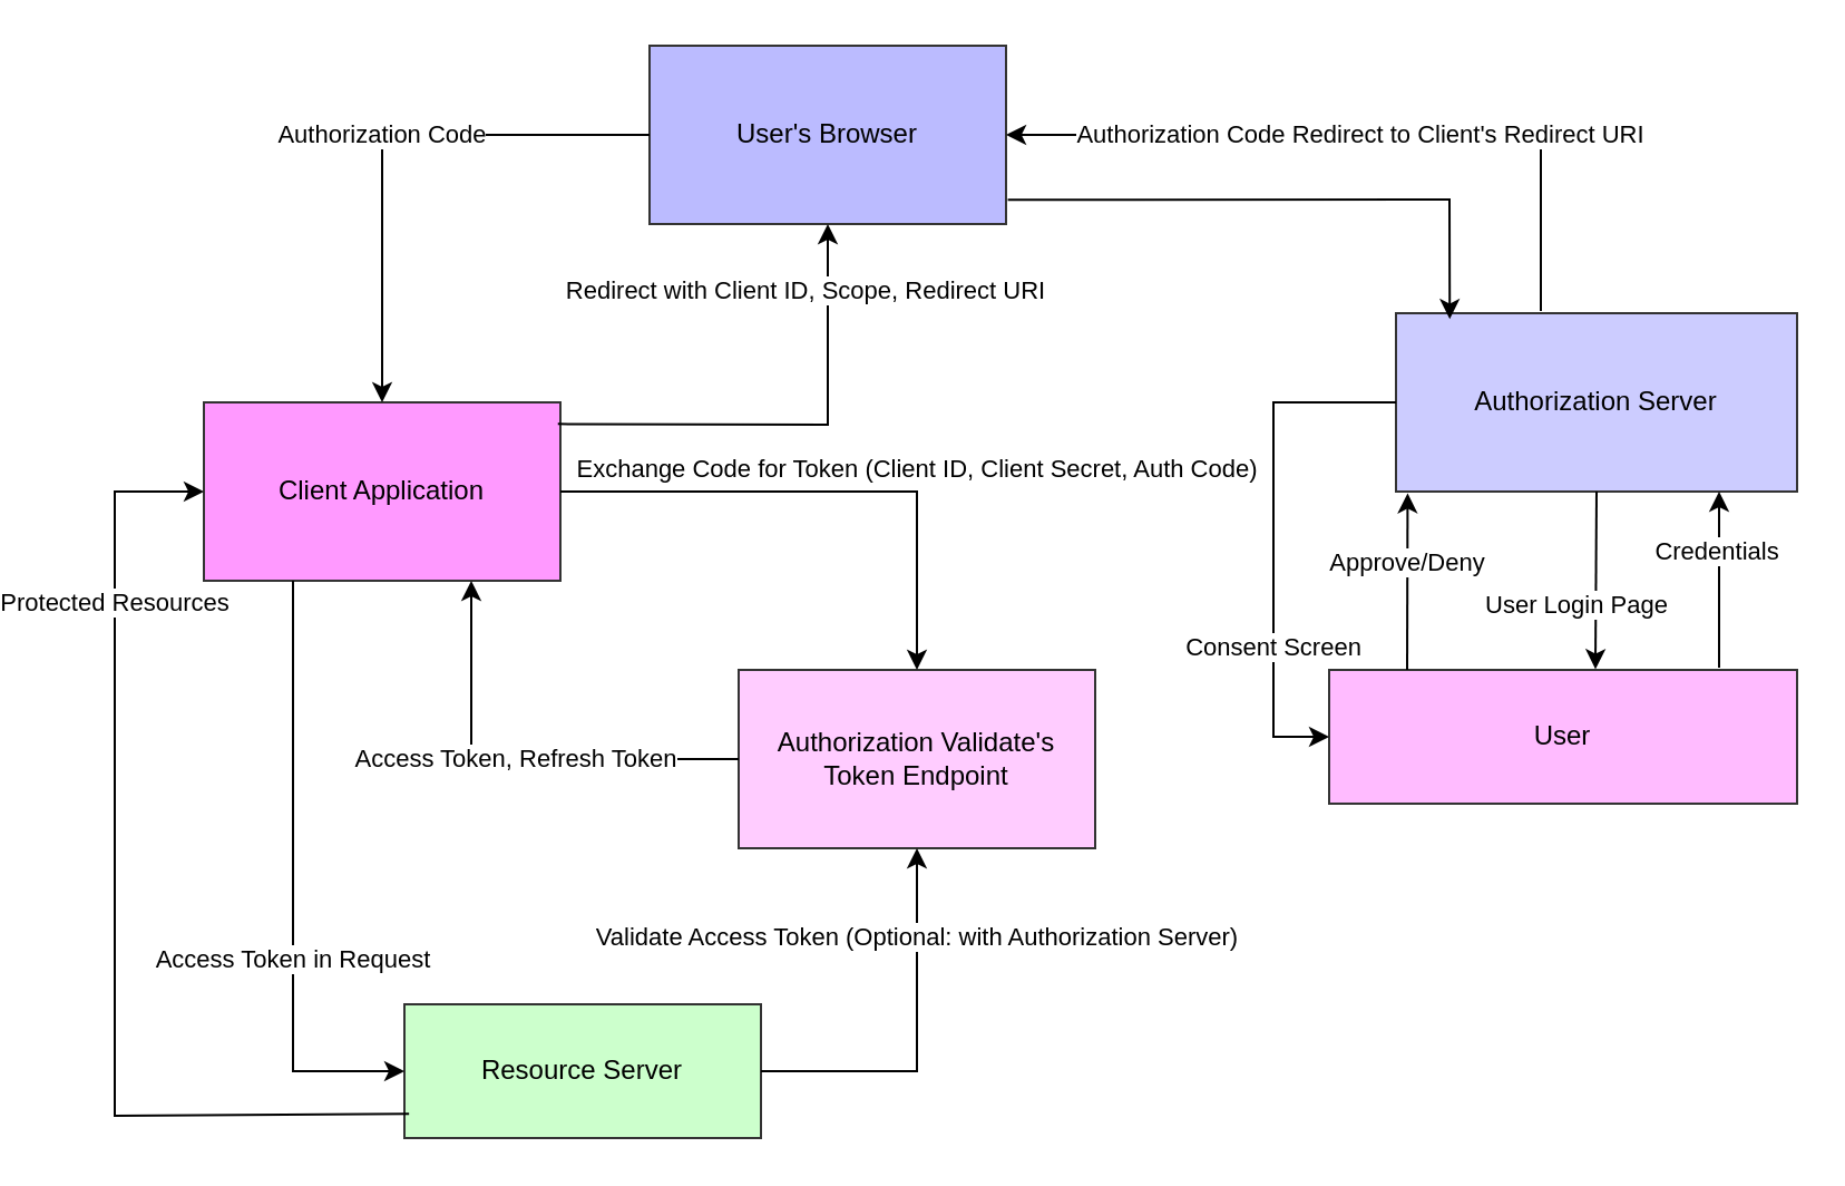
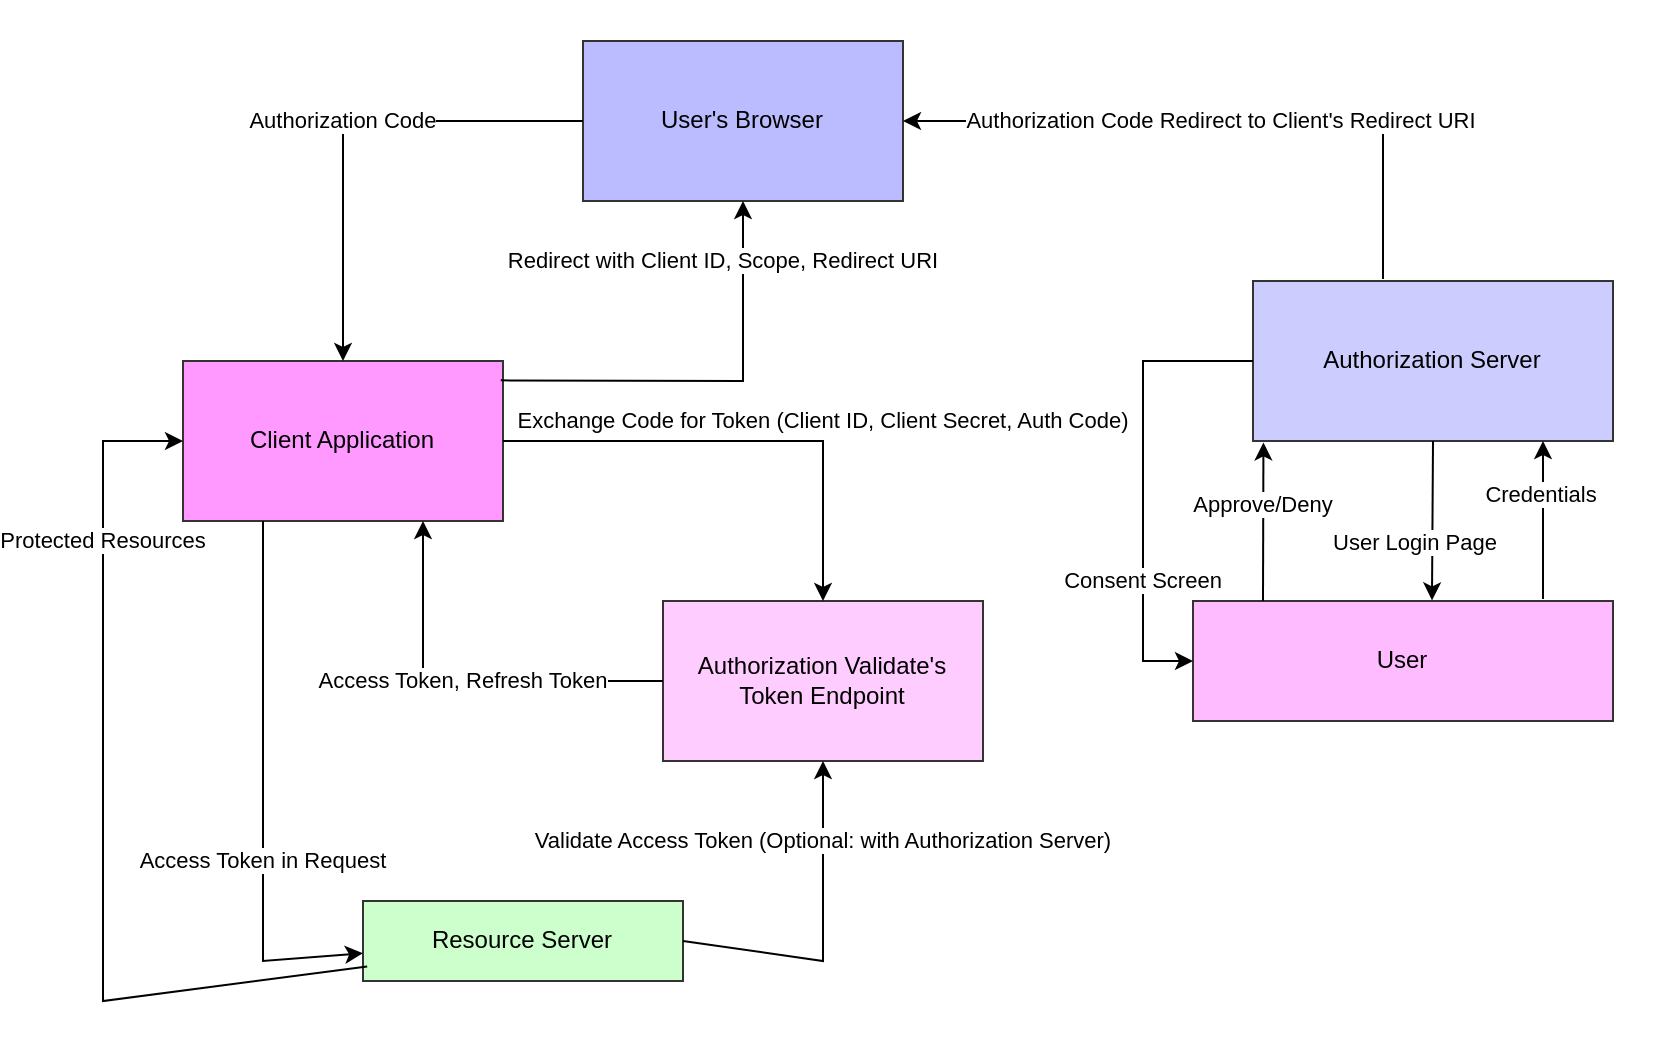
  <mxCell id="0" />
  <mxCell id="1" parent="0" />
  <mxCell id="2" value="Client Application" style="rounded=0;whiteSpace=wrap;html=1;fillColor=#f9f;strokeColor=#333;" vertex="1" parent="1"><mxGeometry x="60" y="180" width="160" height="80" as="geometry" /></mxCell>
  <mxCell id="3" value="User's Browser" style="rounded=0;whiteSpace=wrap;html=1;fillColor=#bbf;strokeColor=#333;" vertex="1" parent="1"><mxGeometry x="260" y="20" width="160" height="80" as="geometry" /></mxCell>
  <mxCell id="4" value="Authorization Server" style="rounded=0;whiteSpace=wrap;html=1;fillColor=#ccf;strokeColor=#333;" vertex="1" parent="1"><mxGeometry x="595" y="140" width="180" height="80" as="geometry" /></mxCell>
  <mxCell id="5" value="User" style="rounded=0;whiteSpace=wrap;html=1;fillColor=#fbf;strokeColor=#333;" vertex="1" parent="1"><mxGeometry x="565" y="300" width="210" height="60" as="geometry" /></mxCell>
  <mxCell id="6" value="Authorization Validate's Token Endpoint" style="rounded=0;whiteSpace=wrap;html=1;fillColor=#fcf;strokeColor=#333;" vertex="1" parent="1"><mxGeometry x="300" y="300" width="160" height="80" as="geometry" /></mxCell>
- <mxCell id="7" value="Resource Server" style="rounded=0;whiteSpace=wrap;html=1;fillColor=#cfc;strokeColor=#333;" vertex="1" parent="1"><mxGeometry x="150" y="450" width="160" height="60" as="geometry" /></mxCell>
+ <mxCell id="7" value="Resource Server" style="rounded=0;whiteSpace=wrap;html=1;fillColor=#cfc;strokeColor=#333;" vertex="1" parent="1"><mxGeometry x="150" y="450" width="160" height="40" as="geometry" /></mxCell>
  <mxCell id="8" value="" style="endArrow=classic;html=1;rounded=0;exitX=0.993;exitY=0.121;exitDx=0;exitDy=0;exitPerimeter=0;" edge="1" parent="1" source="2" target="3"><mxGeometry width="50" height="50" relative="1" as="geometry"><mxPoint x="220" y="90" as="sourcePoint" /><mxPoint x="270" y="90" as="targetPoint" /><Array as="points"><mxPoint x="340" y="190" /></Array></mxGeometry></mxCell>
  <mxCell id="9" value="Redirect with Client ID, Scope, Redirect URI" style="edgeLabel;html=1;align=center;verticalAlign=middle;resizable=0;points=[];" vertex="1" connectable="0" parent="8"><mxGeometry x="0.04" y="-3" relative="1" as="geometry"><mxPoint x="1" y="-63" as="offset" /></mxGeometry></mxCell>
- <mxCell id="10" value="" style="endArrow=classic;html=1;rounded=0;exitX=1.005;exitY=0.864;exitDx=0;exitDy=0;entryX=0.134;entryY=0.033;entryDx=0;entryDy=0;entryPerimeter=0;exitPerimeter=0;" edge="1" parent="1" source="3" target="4"><mxGeometry width="50" height="50" relative="1" as="geometry"><mxPoint x="450" y="90" as="sourcePoint" /><mxPoint x="620" y="140" as="targetPoint" /><Array as="points"><mxPoint x="619" y="89" /></Array></mxGeometry></mxCell>
  <mxCell id="11" value="User Login Page" style="endArrow=classic;html=1;rounded=0;entryX=0.569;entryY=-0.005;entryDx=0;entryDy=0;exitX=0.5;exitY=1;exitDx=0;exitDy=0;entryPerimeter=0;" edge="1" parent="1" source="4" target="5"><mxGeometry x="0.286" y="-9" width="50" height="50" relative="1" as="geometry"><mxPoint x="690" y="230" as="sourcePoint" /><mxPoint x="760" y="240" as="targetPoint" /><mxPoint as="offset" /></mxGeometry></mxCell>
  <mxCell id="12" value="Credentials" style="endArrow=classic;html=1;rounded=0;" edge="1" parent="1"><mxGeometry x="0.309" y="1" width="50" height="50" relative="1" as="geometry"><mxPoint x="740" y="299" as="sourcePoint" /><mxPoint x="740" y="220" as="targetPoint" /><mxPoint as="offset" /></mxGeometry></mxCell>
  <mxCell id="13" value="Consent Screen" style="endArrow=classic;html=1;rounded=0;exitX=0;exitY=0.5;exitDx=0;exitDy=0;" edge="1" parent="1" source="4" target="5"><mxGeometry x="0.435" width="50" height="50" relative="1" as="geometry"><mxPoint x="610" y="130" as="sourcePoint" /><mxPoint x="610" y="180" as="targetPoint" /><Array as="points"><mxPoint x="540" y="180" /><mxPoint x="540" y="330" /></Array><mxPoint as="offset" /></mxGeometry></mxCell>
  <mxCell id="14" value="Approve/Deny" style="endArrow=classic;html=1;rounded=0;entryX=0.029;entryY=1.009;entryDx=0;entryDy=0;entryPerimeter=0;" edge="1" parent="1" target="4"><mxGeometry x="0.2" width="50" height="50" relative="1" as="geometry"><mxPoint x="600" y="300" as="sourcePoint" /><mxPoint x="600" y="170" as="targetPoint" /><Array as="points" /><mxPoint as="offset" /></mxGeometry></mxCell>
  <mxCell id="15" value="Authorization Code Redirect to Client's Redirect URI" style="endArrow=classic;html=1;rounded=0;" edge="1" parent="1" target="3"><mxGeometry width="50" height="50" relative="1" as="geometry"><mxPoint x="660" y="139" as="sourcePoint" /><mxPoint x="470" y="90" as="targetPoint" /><Array as="points"><mxPoint x="660" y="60" /></Array></mxGeometry></mxCell>
  <mxCell id="16" value="Authorization Code" style="endArrow=classic;html=1;rounded=0;" edge="1" parent="1" source="3" target="2"><mxGeometry x="0.0" width="50" height="50" relative="1" as="geometry"><mxPoint x="290" y="90" as="sourcePoint" /><mxPoint x="240" y="90" as="targetPoint" /><Array as="points"><mxPoint x="140" y="60" /></Array><mxPoint as="offset" /></mxGeometry></mxCell>
  <mxCell id="17" value="Exchange Code for Token (Client ID, Client Secret, Auth Code)" style="endArrow=classic;html=1;rounded=0;exitX=1;exitY=0.5;exitDx=0;exitDy=0;entryX=0.5;entryY=0;entryDx=0;entryDy=0;" edge="1" parent="1" source="2" target="6"><mxGeometry x="0.333" y="-10" width="50" height="50" relative="1" as="geometry"><mxPoint x="140" y="130" as="sourcePoint" /><mxPoint x="140" y="180" as="targetPoint" /><Array as="points"><mxPoint x="380" y="220" /></Array><mxPoint x="10" y="-10" as="offset" /></mxGeometry></mxCell>
  <mxCell id="18" value="Access Token, Refresh Token" style="endArrow=classic;html=1;rounded=0;entryX=0.75;entryY=1;entryDx=0;entryDy=0;" edge="1" parent="1" source="6" target="2"><mxGeometry x="0.004" width="50" height="50" relative="1" as="geometry"><mxPoint x="610" y="450" as="sourcePoint" /><mxPoint x="610" y="500" as="targetPoint" /><Array as="points"><mxPoint x="180" y="340" /></Array><mxPoint as="offset" /></mxGeometry></mxCell>
  <mxCell id="19" value="Access Token in Request" style="endArrow=classic;html=1;rounded=0;exitX=0.25;exitY=1;exitDx=0;exitDy=0;" edge="1" parent="1" source="2" target="7"><mxGeometry x="0.259" width="50" height="50" relative="1" as="geometry"><mxPoint x="140" y="130" as="sourcePoint" /><mxPoint x="140" y="180" as="targetPoint" /><Array as="points"><mxPoint x="100" y="480" /></Array><mxPoint as="offset" /></mxGeometry></mxCell>
  <mxCell id="20" value="Validate Access Token (Optional: with Authorization Server)" style="endArrow=classic;html=1;rounded=0;exitX=1;exitY=0.5;exitDx=0;exitDy=0;" edge="1" parent="1" source="7" target="6"><mxGeometry x="0.529" width="50" height="50" relative="1" as="geometry"><mxPoint x="610" y="610" as="sourcePoint" /><mxPoint x="610" y="660" as="targetPoint" /><Array as="points"><mxPoint x="380" y="480" /></Array><mxPoint as="offset" /></mxGeometry></mxCell>
  <mxCell id="21" value="Protected Resources" style="endArrow=classic;html=1;rounded=0;exitX=0.013;exitY=0.819;exitDx=0;exitDy=0;exitPerimeter=0;entryX=0;entryY=0.5;entryDx=0;entryDy=0;" edge="1" parent="1" source="7" target="2"><mxGeometry x="0.602" width="50" height="50" relative="1" as="geometry"><mxPoint x="610" y="610" as="sourcePoint" /><mxPoint x="20" y="220" as="targetPoint" /><Array as="points"><mxPoint x="20" y="500" /><mxPoint x="20" y="220" /></Array><mxPoint as="offset" /></mxGeometry></mxCell>
